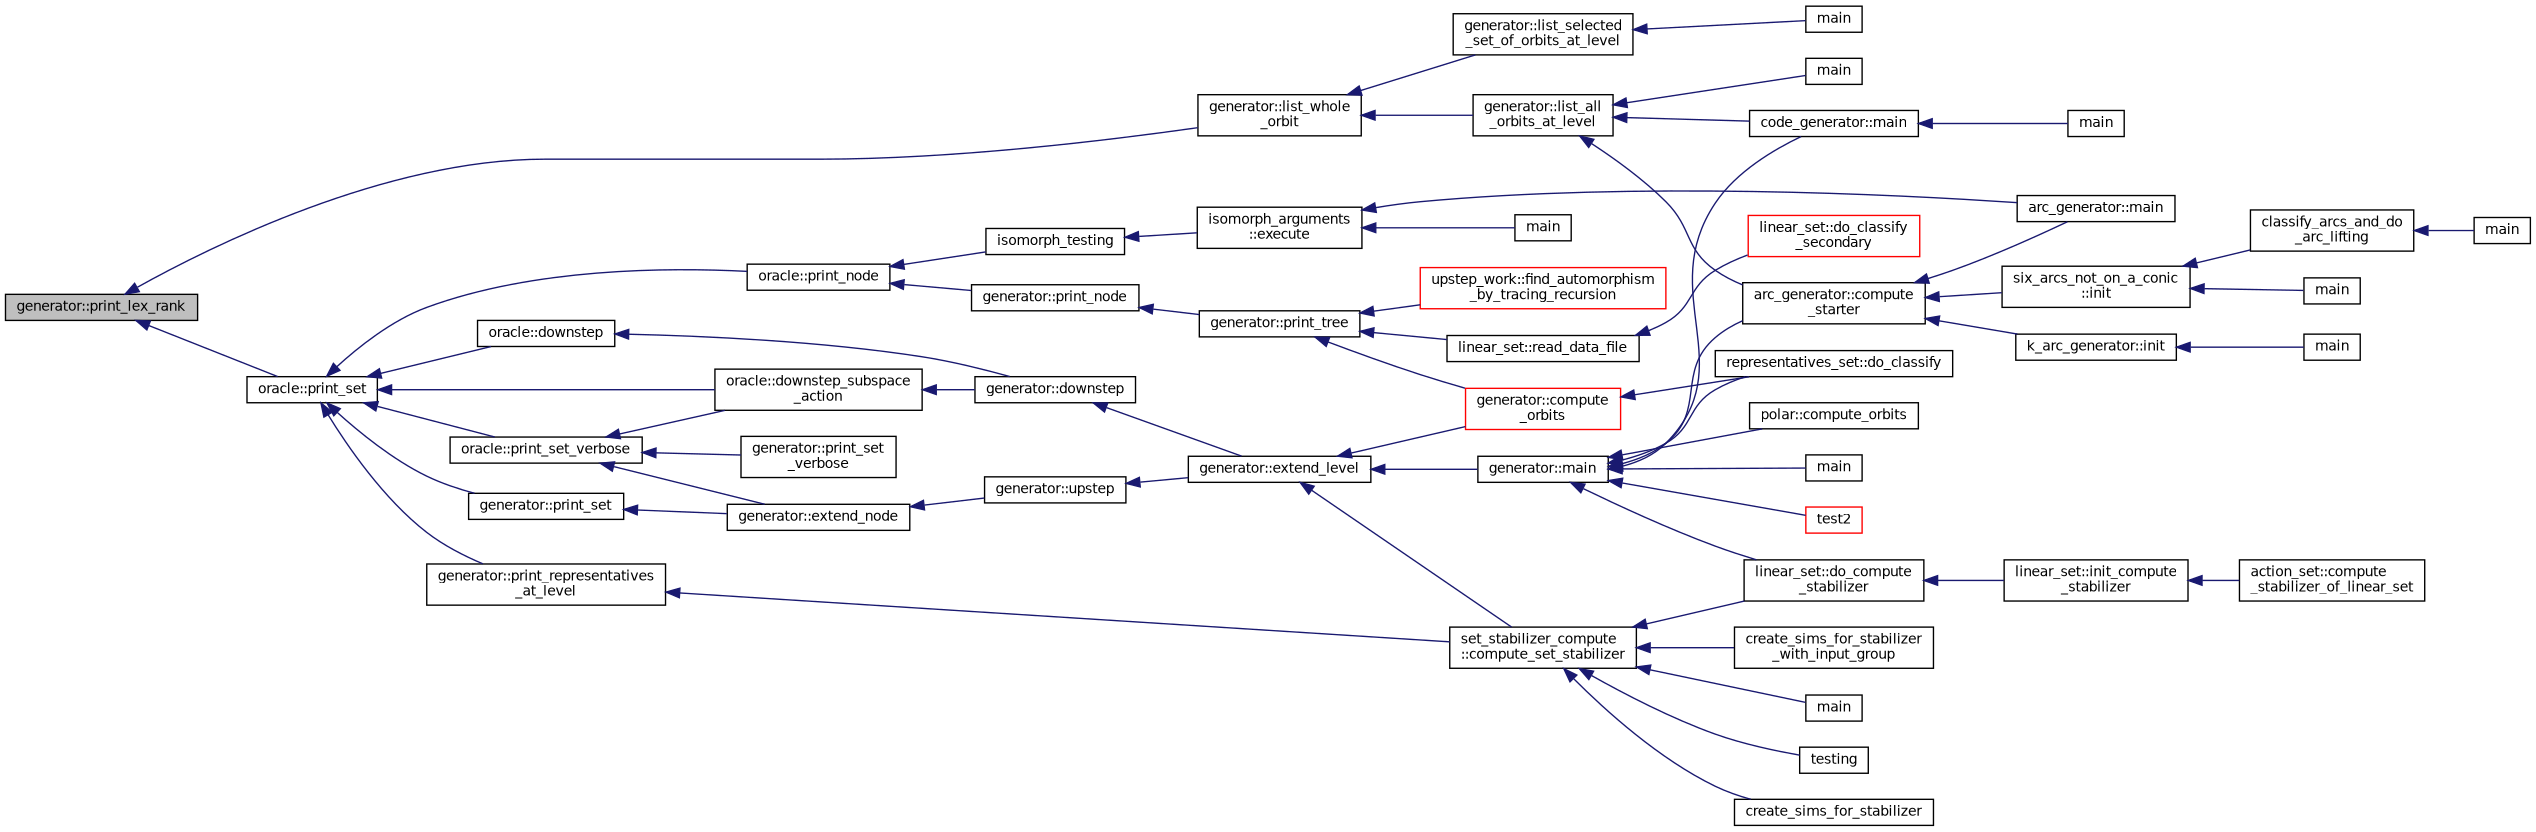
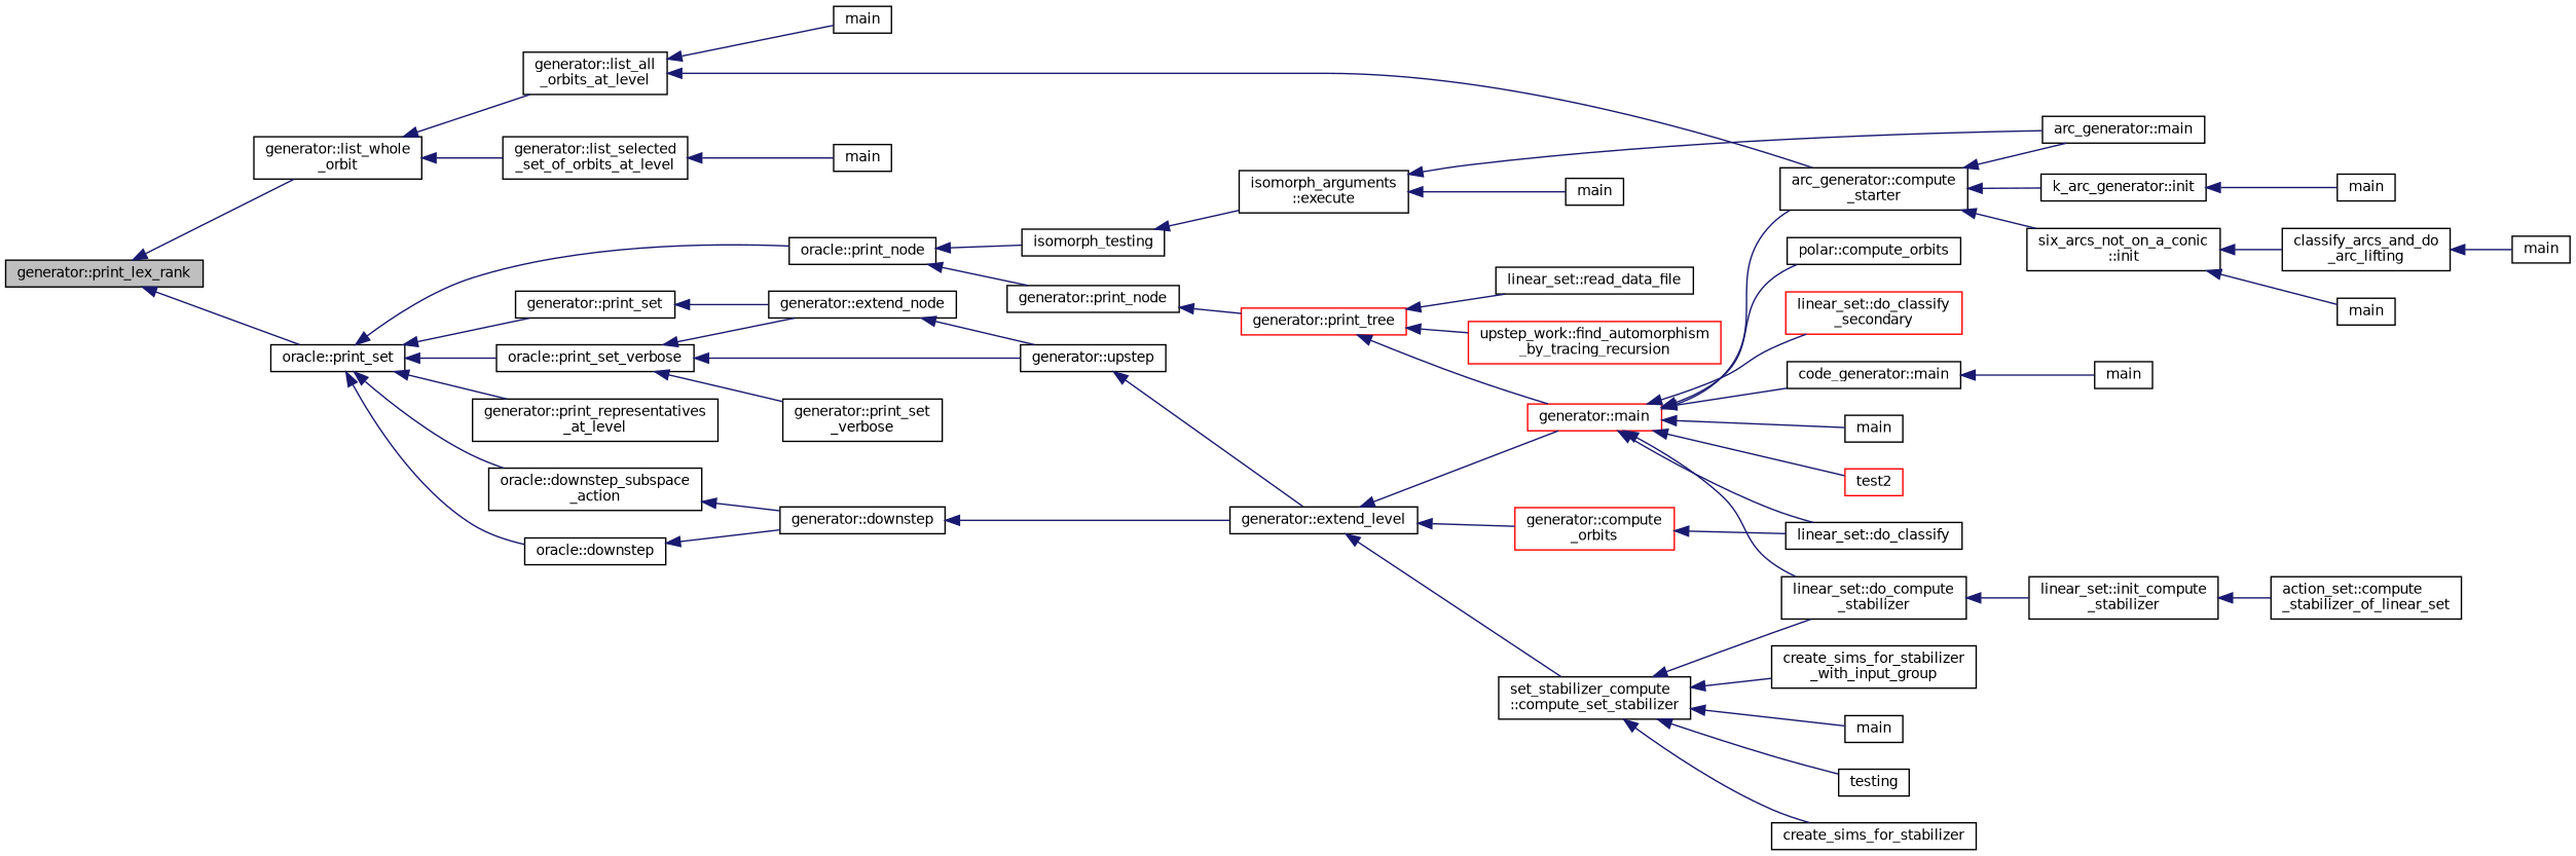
  digraph {
    rankdir=LR
    node [color=black fillcolor=white fontname=Helvetica fontsize=10 shape=record style=filled]
    edge [color=midnightblue dir=back fontname=Helvetica fontsize=10 labelfontname=Helvetica labelfontsize=10 style=solid]
    n1 [fillcolor=grey75 fontcolor=black height=0.2 label="generator::print_lex_rank" width=0.4]
    n2 [height=0.2 label="generator::list_whole\l_orbit" width=0.4]
    n3 [height=0.2 label="oracle::print_set" width=0.4]
    n4 [height=0.2 label="generator::list_all\l_orbits_at_level" width=0.4]
    n5 [height=0.2 label="generator::list_selected\l_set_of_orbits_at_level" width=0.4]
    n6 [height=0.2 label="generator::print_set" width=0.4]
    n7 [height=0.2 label="generator::print_representatives\l_at_level" width=0.4]
    n8 [height=0.2 label="oracle::print_set_verbose" width=0.4]
    n9 [height=0.2 label="oracle::downstep" width=0.4]
    n10 [height=0.2 label="oracle::downstep_subspace\l_action" width=0.4]
    n11 [height=0.2 label="oracle::print_node" width=0.4]
    n12 [height=0.2 label="code_generator::main" width=0.4]
    n13 [height=0.2 label=main width=0.4]
    n14 [height=0.2 label="arc_generator::compute\l_starter" width=0.4]
    n15 [height=0.2 label=main width=0.4]
    n16 [height=0.2 label=main width=0.4]
    n17 [height=0.2 label="arc_generator::main" width=0.4]
    n18 [height=0.2 label="k_arc_generator::init" width=0.4]
    n19 [height=0.2 label="six_arcs_not_on_a_conic\l::init" width=0.4]
    n20 [height=0.2 label=main width=0.4]
    n21 [height=0.2 label="classify_arcs_and_do\l_arc_lifting" width=0.4]
    n22 [height=0.2 label=main width=0.4]
    n23 [height=0.2 label=main width=0.4]
    n24 [height=0.2 label="generator::extend_node" width=0.4]
    n25 [height=0.2 label="set_stabilizer_compute\l::compute_set_stabilizer" width=0.4]
    n26 [height=0.2 label="generator::print_set\l_verbose" width=0.4]
    n27 [height=0.2 label="generator::downstep" width=0.4]
    n28 [height=0.2 label="generator::print_node" width=0.4]
    n29 [height=0.2 label=isomorph_testing width=0.4]
    n30 [height=0.2 label="generator::upstep" width=0.4]
    n31 [height=0.2 label="generator::extend_level" width=0.4]
    n32 [color=red height=0.2 label="generator::compute\l_orbits" width=0.4]
-   n33 [height=0.2 label="generator::main" width=0.4]
+   n33 [color=red height=0.2 label="generator::main" width=0.4]
    n34 [height=0.2 label=main width=0.4]
    n35 [height=0.2 label=testing width=0.4]
    n36 [height=0.2 label="linear_set::do_compute\l_stabilizer" width=0.4]
    n37 [height=0.2 label=create_sims_for_stabilizer width=0.4]
    n38 [height=0.2 label="create_sims_for_stabilizer\l_with_input_group" width=0.4]
-   n39 [height=0.2 label="representatives_set::do_classify" width=0.4]
+   n39 [height=0.2 label="linear_set::do_classify" width=0.4]
    n40 [height=0.2 label=main width=0.4]
    n41 [color=red height=0.2 label=test2 width=0.4]
    n42 [height=0.2 label="polar::compute_orbits" width=0.4]
    n43 [color=red height=0.2 label="linear_set::do_classify\l_secondary" width=0.4]
    n44 [height=0.2 label="linear_set::init_compute\l_stabilizer" width=0.4]
    n45 [height=0.2 label="action_set::compute\l_stabilizer_of_linear_set" width=0.4]
-   n46 [height=0.2 label="generator::print_tree" width=0.4]
+   n46 [color=red height=0.2 label="generator::print_tree" width=0.4]
    n47 [height=0.2 label="isomorph_arguments\l::execute" width=0.4]
    n48 [height=0.2 label="linear_set::read_data_file" width=0.4]
    n49 [color=red height=0.2 label="upstep_work::find_automorphism\l_by_tracing_recursion" width=0.4]
    n50 [height=0.2 label=main width=0.4]
    n1 -> n2
    n1 -> n3
    n2 -> n4
    n2 -> n5
    n3 -> n6
    n3 -> n7
    n3 -> n8
    n3 -> n9
    n3 -> n10
    n3 -> n11
-   n4 -> n12
    n4 -> n13
    n4 -> n14
    n5 -> n15
    n6 -> n24
-   n7 -> n25
-   n8 -> n10
+   n8 -> n30
    n8 -> n24
    n8 -> n26
    n9 -> n27
    n10 -> n27
    n11 -> n28
    n11 -> n29
    n12 -> n16
    n14 -> n17
    n14 -> n18
    n14 -> n19
    n18 -> n20
    n19 -> n21
    n19 -> n22
    n21 -> n23
    n24 -> n30
    n25 -> n34
    n25 -> n35
    n25 -> n36
    n25 -> n37
    n25 -> n38
    n27 -> n31
    n28 -> n46
    n29 -> n47
    n30 -> n31
    n31 -> n25
    n31 -> n32
    n31 -> n33
    n32 -> n39
    n33 -> n12
    n33 -> n14
    n33 -> n36
    n33 -> n39
    n33 -> n40
    n33 -> n41
    n33 -> n42
-   n48 -> n43
+   n33 -> n43
    n36 -> n44
    n44 -> n45
-   n46 -> n32
+   n46 -> n33
    n46 -> n48
    n46 -> n49
    n47 -> n17
    n47 -> n50
  }
